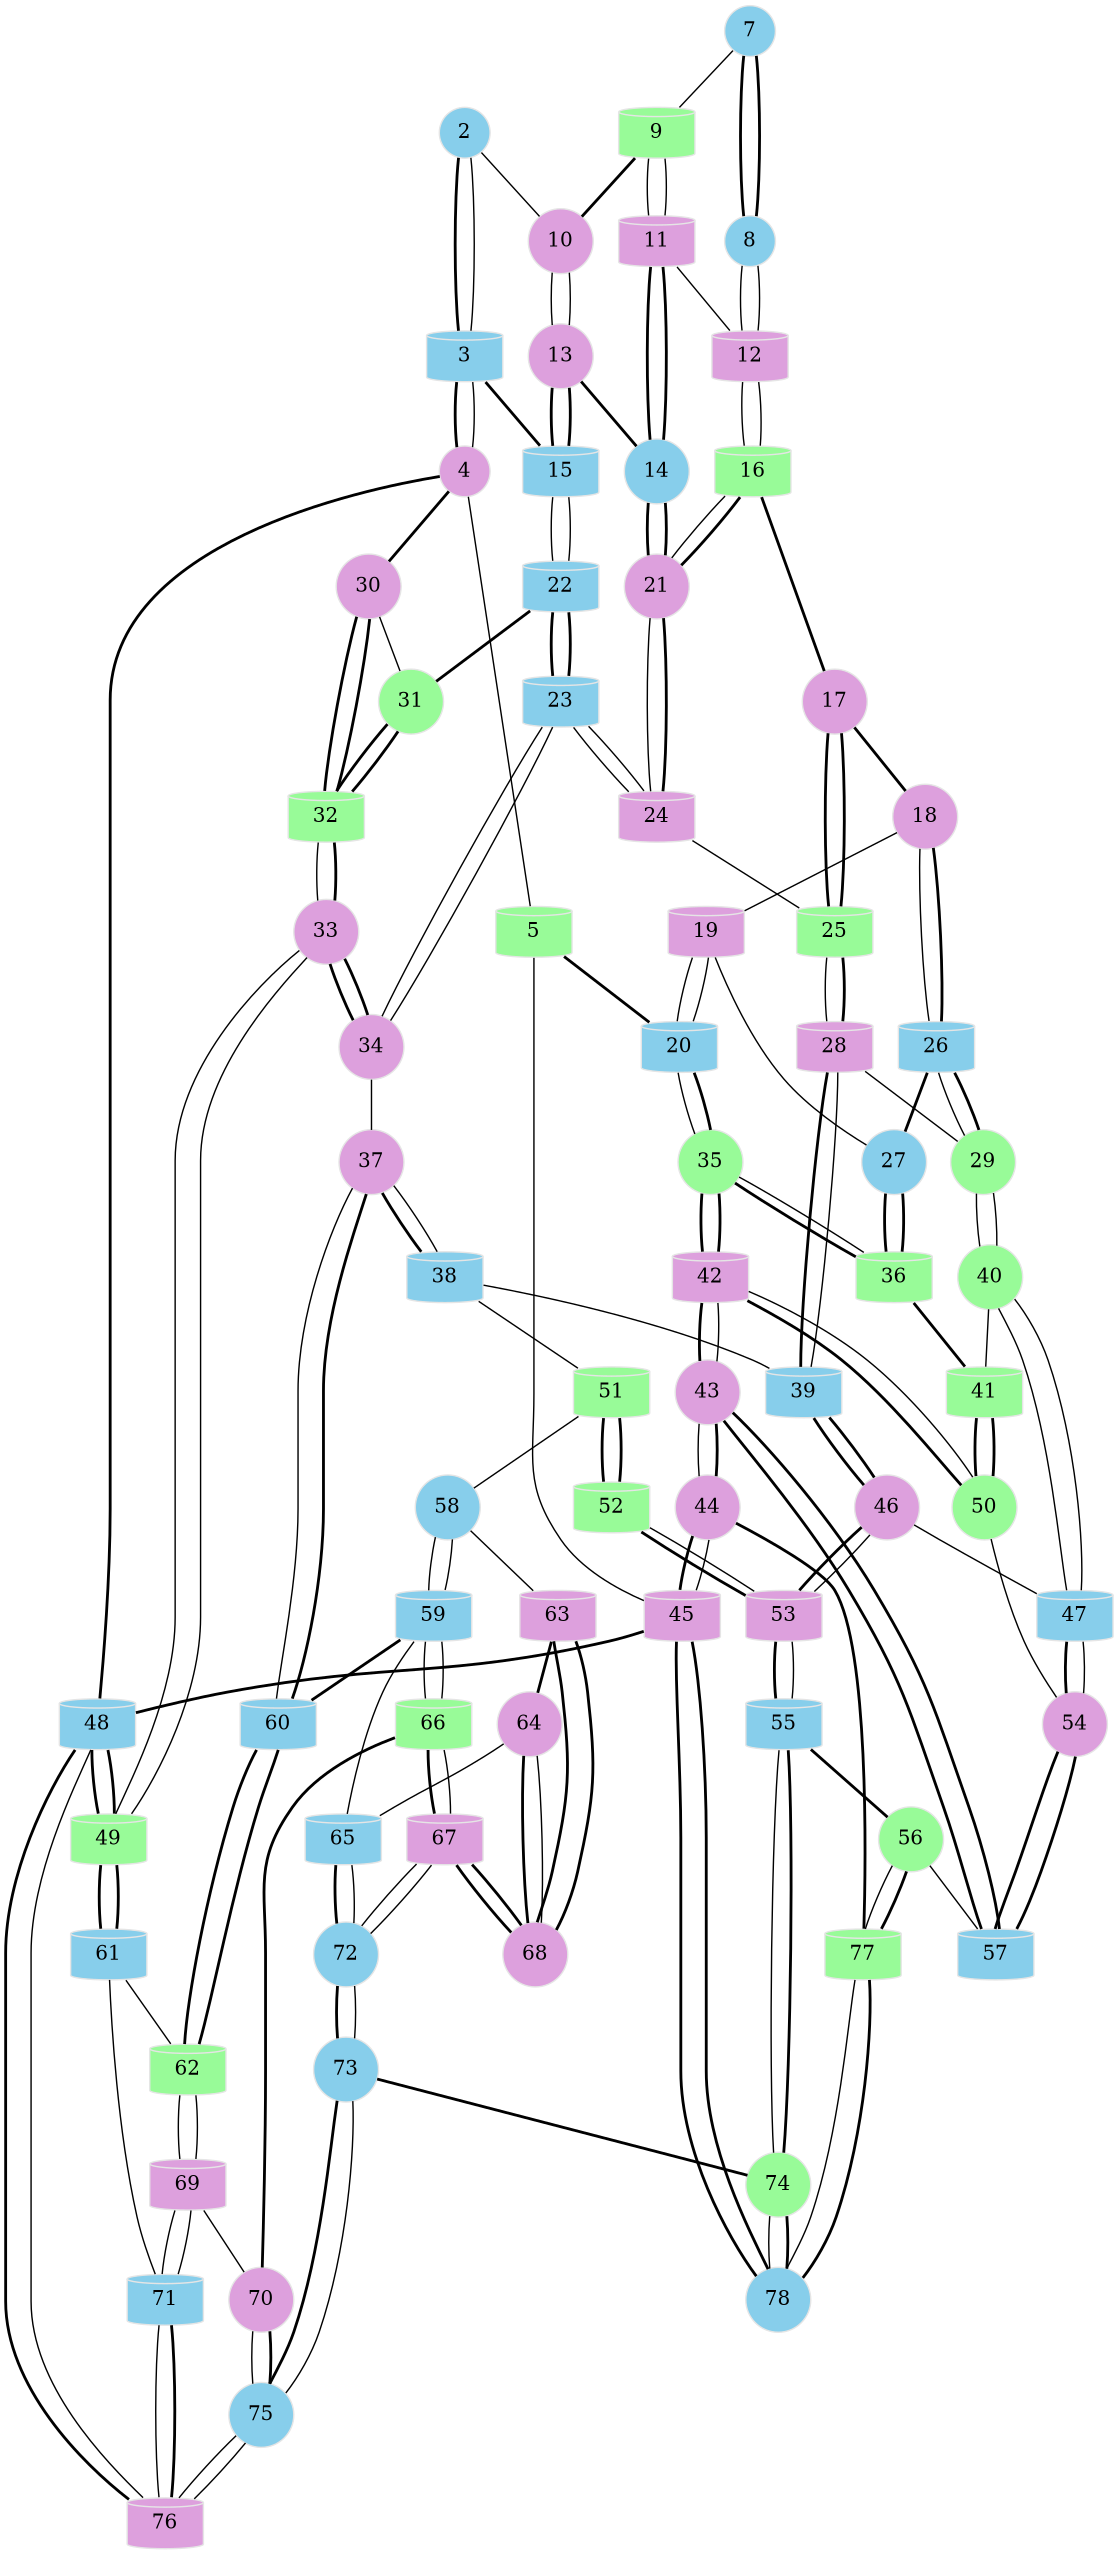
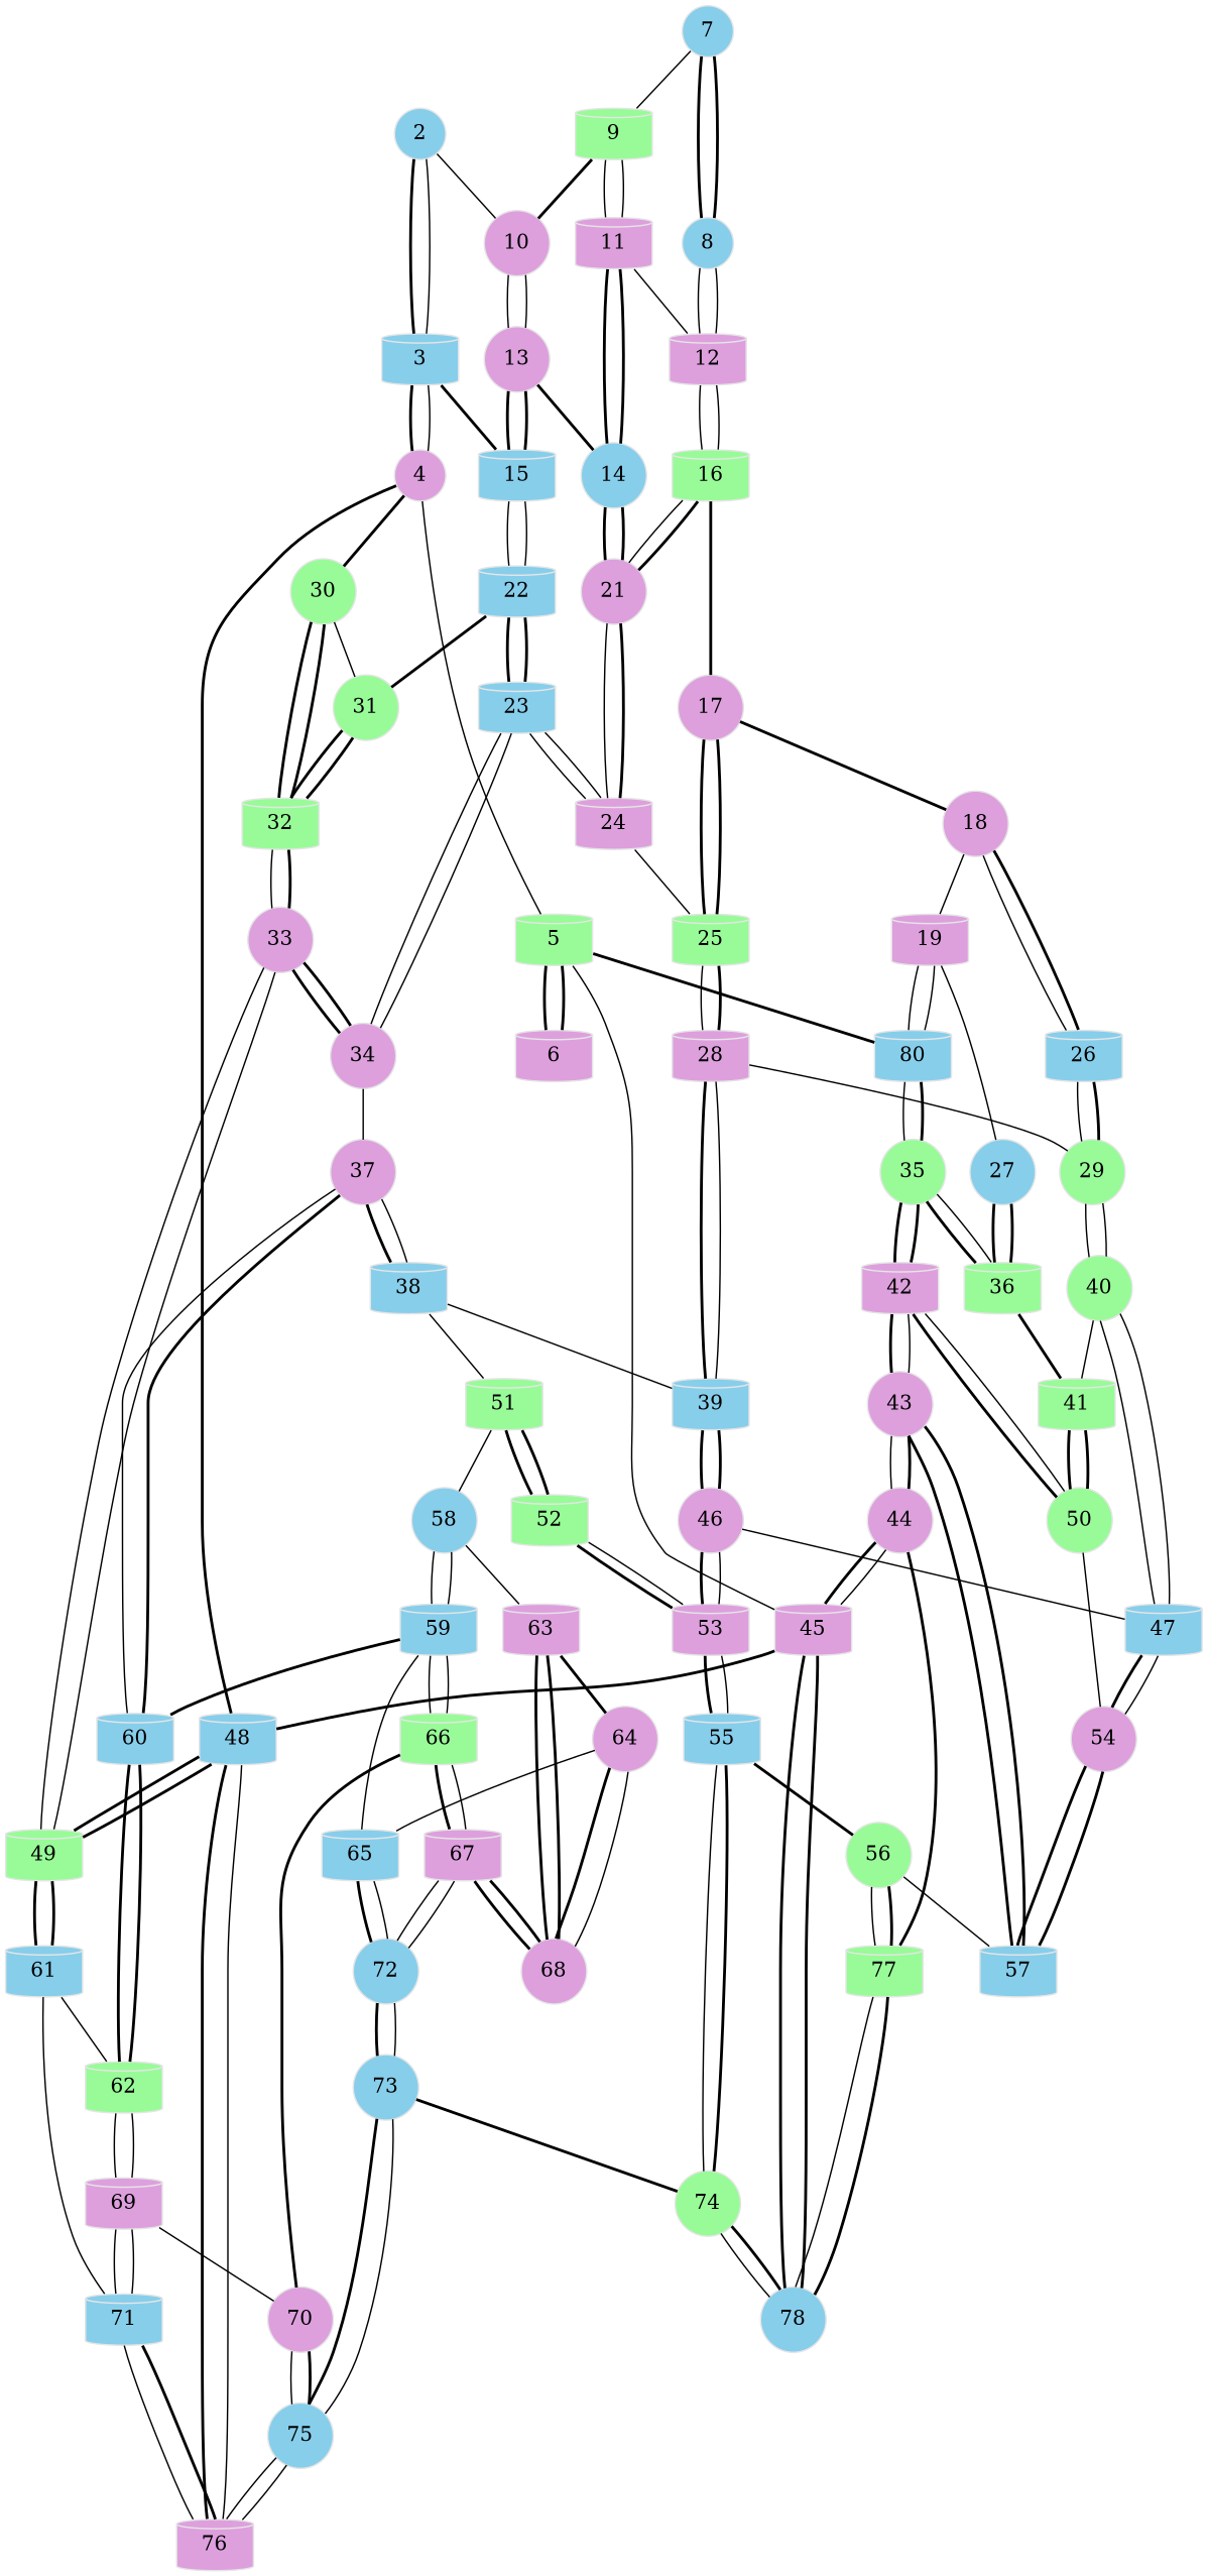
  graph {
    node [color=gray90 fillcolor=plum shape=cylinder style=filled]
    edge [style=bold]
    2 [fillcolor=skyblue shape=circle]
    3 [fillcolor=skyblue]
    10 [shape=circle]
    7 [fillcolor=skyblue shape=circle]
    8 [fillcolor=skyblue shape=circle]
    9 [fillcolor=palegreen]
    4 [shape=circle]
    15 [fillcolor=skyblue]
    13 [shape=circle]
    5 [fillcolor=palegreen]
-   30 [shape=circle]
+   30 [fillcolor=palegreen shape=circle]
    48 [fillcolor=skyblue]
    22 [fillcolor=skyblue]
-   20 [fillcolor=skyblue]
+   6
+   20 [fillcolor=skyblue label=80]
    45
    31 [fillcolor=palegreen shape=circle]
    32 [fillcolor=palegreen]
    49 [fillcolor=palegreen]
    76
    35 [fillcolor=palegreen shape=circle]
    78 [fillcolor=skyblue shape=circle]
    12
    11
    16 [fillcolor=palegreen]
    14 [fillcolor=skyblue shape=circle]
    21 [shape=circle]
    17 [shape=circle]
    24
    23 [fillcolor=skyblue]
    18 [shape=circle]
    25 [fillcolor=palegreen]
    19
    26 [fillcolor=skyblue]
    28
    27 [fillcolor=skyblue shape=circle]
    29 [fillcolor=palegreen shape=circle]
    36 [fillcolor=palegreen]
    42
    34 [shape=circle]
    37 [shape=circle]
    39 [fillcolor=skyblue]
    40 [fillcolor=palegreen shape=circle]
    41 [fillcolor=palegreen]
    46 [shape=circle]
    47 [fillcolor=skyblue]
    33 [shape=circle]
    61 [fillcolor=skyblue]
    38 [fillcolor=skyblue]
    60 [fillcolor=skyblue]
    50 [fillcolor=palegreen shape=circle]
    43 [shape=circle]
    51 [fillcolor=palegreen]
    62 [fillcolor=palegreen]
    52 [fillcolor=palegreen]
    58 [fillcolor=skyblue shape=circle]
    53
    54 [shape=circle]
    44 [shape=circle]
    57 [fillcolor=skyblue]
    77 [fillcolor=palegreen]
    55 [fillcolor=skyblue]
    71 [fillcolor=skyblue]
    59 [fillcolor=skyblue]
    63
    65 [fillcolor=skyblue]
    72 [fillcolor=skyblue shape=circle]
    56 [fillcolor=palegreen shape=circle]
    74 [fillcolor=palegreen shape=circle]
    66 [fillcolor=palegreen]
    64 [shape=circle]
    68 [shape=circle]
    67
    70 [shape=circle]
    69
    73 [fillcolor=skyblue shape=circle]
    75 [fillcolor=skyblue shape=circle]
    2 -- 3
    2 -- 3 [style=solid]
    2 -- 10 [style=solid]
    3 -- 4
    3 -- 4 [style=solid]
    3 -- 15
    10 -- 13 [style=solid]
    10 -- 13 [style=solid]
    7 -- 8
    7 -- 8
    7 -- 9 [style=solid]
    8 -- 12 [style=solid]
    8 -- 12 [style=solid]
    9 -- 10
    9 -- 11 [style=solid]
    9 -- 11 [style=solid]
    4 -- 5 [style=solid]
    4 -- 30
    4 -- 48
    15 -- 22 [style=solid]
    15 -- 22 [style=solid]
    13 -- 15
    13 -- 15
    13 -- 14
+   5 -- 6
+   5 -- 6
    5 -- 20
    5 -- 45 [style=solid]
    30 -- 31 [style=solid]
    30 -- 32
    30 -- 32
    48 -- 49
    48 -- 49
    48 -- 76
    48 -- 76 [style=solid]
    22 -- 31
    22 -- 23
    22 -- 23
    20 -- 35 [style=solid]
    20 -- 35
    45 -- 48
    45 -- 78
    45 -- 78
    31 -- 32
    31 -- 32
    32 -- 33 [style=solid]
    32 -- 33
    49 -- 61
    49 -- 61
    35 -- 36
    35 -- 36 [style=solid]
    35 -- 42
    35 -- 42
    12 -- 16 [style=solid]
    12 -- 16 [style=solid]
    11 -- 12 [style=solid]
    11 -- 14
    11 -- 14
    16 -- 21 [style=solid]
    16 -- 21
    16 -- 17
    14 -- 21
    14 -- 21
    21 -- 24 [style=solid]
    21 -- 24
    17 -- 18
    17 -- 25
    17 -- 25
    24 -- 25 [style=solid]
    23 -- 24 [style=solid]
    23 -- 24 [style=solid]
    23 -- 34 [style=solid]
    23 -- 34 [style=solid]
    18 -- 19 [style=solid]
    18 -- 26 [style=solid]
    18 -- 26
    25 -- 28 [style=solid]
    25 -- 28
    19 -- 20 [style=solid]
    19 -- 20 [style=solid]
    19 -- 27 [style=solid]
-   26 -- 27
    26 -- 29 [style=solid]
    26 -- 29
    28 -- 29 [style=solid]
    28 -- 39
    28 -- 39 [style=solid]
    27 -- 36
    27 -- 36
    29 -- 40 [style=solid]
    29 -- 40 [style=solid]
    36 -- 41
    42 -- 50
    42 -- 50 [style=solid]
    42 -- 43
    42 -- 43 [style=solid]
    34 -- 37 [style=solid]
    37 -- 38
    37 -- 38 [style=solid]
    37 -- 60 [style=solid]
    37 -- 60
    39 -- 46
    39 -- 46
    40 -- 41 [style=solid]
    40 -- 47 [style=solid]
    40 -- 47 [style=solid]
    41 -- 50
    41 -- 50
    46 -- 47 [style=solid]
    46 -- 53
    46 -- 53 [style=solid]
    47 -- 54
    47 -- 54 [style=solid]
    33 -- 49 [style=solid]
    33 -- 49 [style=solid]
    33 -- 34
    33 -- 34
    61 -- 62 [style=solid]
    61 -- 71 [style=solid]
    38 -- 39 [style=solid]
    38 -- 51 [style=solid]
    60 -- 62
    60 -- 62
    50 -- 54 [style=solid]
    43 -- 44 [style=solid]
    43 -- 44
    43 -- 57
    43 -- 57
    51 -- 52
    51 -- 52
    51 -- 58 [style=solid]
    62 -- 69 [style=solid]
    62 -- 69 [style=solid]
    52 -- 53
    52 -- 53 [style=solid]
    58 -- 59 [style=solid]
    58 -- 59 [style=solid]
    58 -- 63 [style=solid]
    53 -- 55
    53 -- 55 [style=solid]
    54 -- 57
    54 -- 57
    44 -- 45
    44 -- 45 [style=solid]
    44 -- 77
    77 -- 78 [style=solid]
    77 -- 78
    55 -- 56
    55 -- 74 [style=solid]
    55 -- 74
    71 -- 76 [style=solid]
    71 -- 76
    59 -- 60
    59 -- 65 [style=solid]
    59 -- 66 [style=solid]
    59 -- 66 [style=solid]
    63 -- 64
    63 -- 68
    63 -- 68
    65 -- 72
    65 -- 72 [style=solid]
    72 -- 73
    72 -- 73 [style=solid]
    56 -- 57 [style=solid]
    56 -- 77 [style=solid]
    56 -- 77
    74 -- 78 [style=solid]
    74 -- 78
    66 -- 67
    66 -- 67 [style=solid]
    66 -- 70
    64 -- 65 [style=solid]
    64 -- 68
    64 -- 68 [style=solid]
    67 -- 72 [style=solid]
    67 -- 72 [style=solid]
    67 -- 68
    67 -- 68
    70 -- 75 [style=solid]
    70 -- 75
    69 -- 71 [style=solid]
    69 -- 71 [style=solid]
    69 -- 70 [style=solid]
    73 -- 74
    73 -- 75
    73 -- 75 [style=solid]
    75 -- 76 [style=solid]
    75 -- 76 [style=solid]
  }
